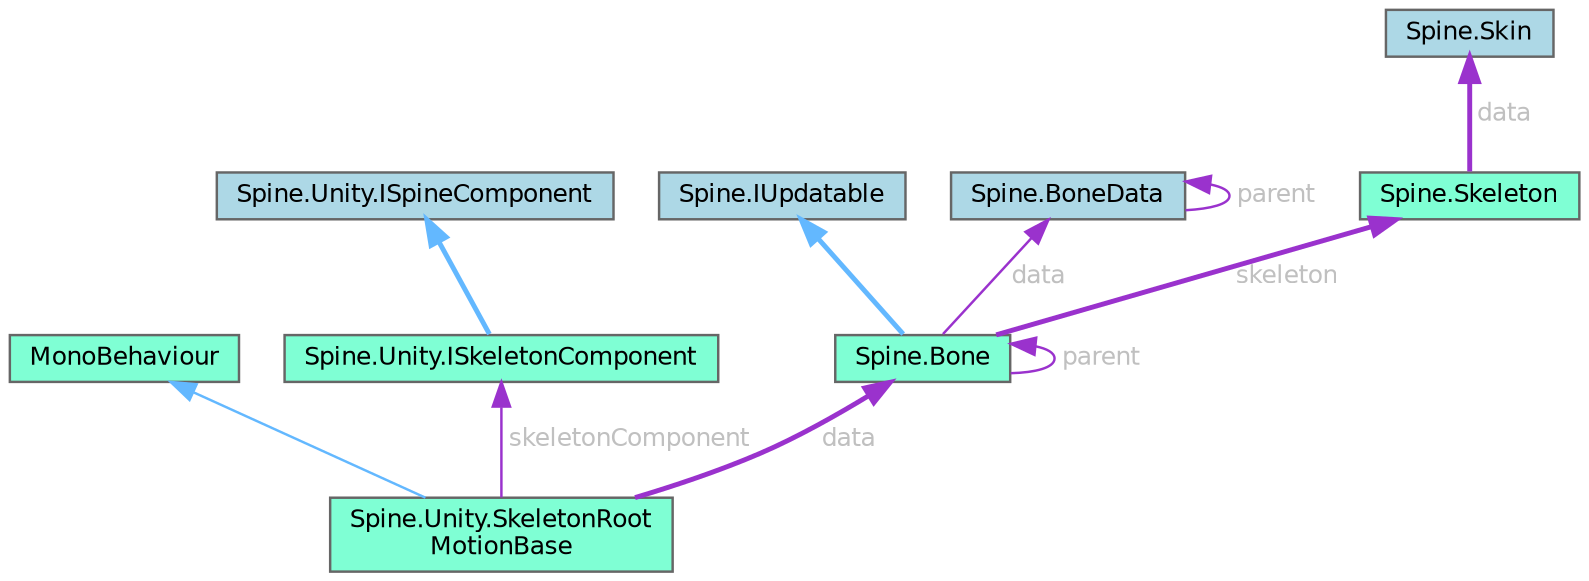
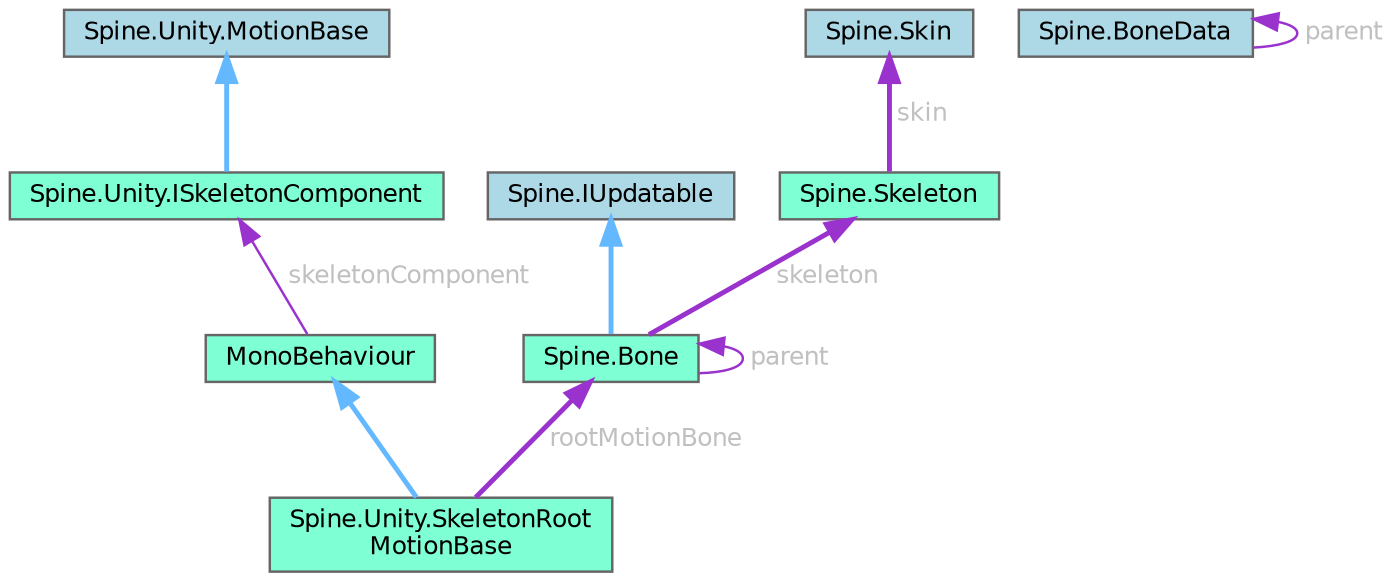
  digraph {
    node [color=gray40 fillcolor=aquamarine fontname=Helvetica fontsize=10 shape=box style=filled]
    edge [color=darkorchid3 dir=back fontname=Helvetica fontsize=10 labelfontname=Helvetica labelfontsize=10 style=bold fontcolor=grey]
    n1 [fontcolor=black height=0.2 label="Spine.Unity.SkeletonRoot\lMotionBase" width=0.4]
    n2 [height=0.2 label=MonoBehaviour width=0.4]
    n3 [height=0.2 label="Spine.Unity.ISkeletonComponent" width=0.4]
-   n4 [fillcolor=lightblue height=0.2 label="Spine.Unity.ISpineComponent" width=0.4]
+   n4 [fillcolor=lightblue height=0.2 label="Spine.Unity.MotionBase" width=0.4]
    n5 [height=0.2 label="Spine.Bone" width=0.4]
    n6 [fillcolor=lightblue height=0.2 label="Spine.IUpdatable" width=0.4]
    n7 [fillcolor=lightblue height=0.2 label="Spine.BoneData" width=0.4]
    n8 [height=0.2 label="Spine.Skeleton" width=0.4]
    n9 [fillcolor=lightblue height=0.2 label="Spine.Skin" width=0.4]
-   n2 -> n1 [color=steelblue1 style=solid fontcolor=""]
-   n3 -> n1 [label=" skeletonComponent" style=solid]
+   n2 -> n1 [color=steelblue1 fontcolor=""]
+   n3 -> n2 [label=" skeletonComponent" style=solid]
    n4 -> n3 [color=steelblue1 fontcolor=""]
-   n5 -> n1 [label=" data"]
+   n5 -> n1 [label=" rootMotionBone"]
    n5 -> n5 [label=" parent" style=solid]
    n6 -> n5 [color=steelblue1 fontcolor=""]
-   n7 -> n5 [label=" data" style=solid]
    n7 -> n7 [label=" parent" style=solid]
    n8 -> n5 [label=" skeleton"]
-   n9 -> n8 [label=" data"]
+   n9 -> n8 [label=" skin"]
  }
